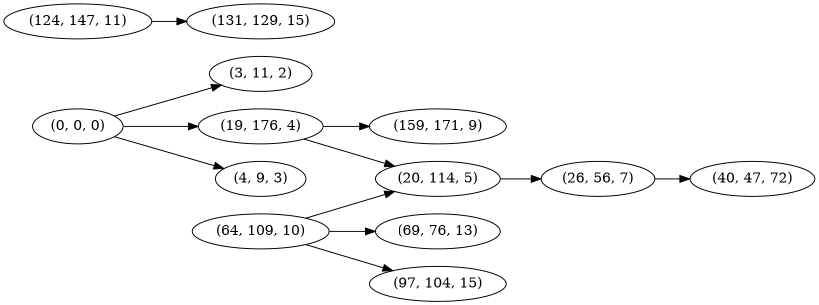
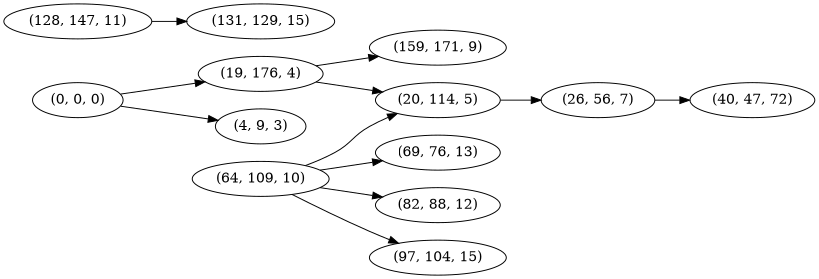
  digraph {
    rankdir=LR
    "(0, 0, 0)"
-   "(3, 11, 2)"
    "(19, 176, 4)"
    "(4, 9, 3)"
    "(20, 114, 5)"
    "(159, 171, 9)"
    n7 [label="(26, 56, 7)"]
    n8 [label="(131, 129, 15)"]
-   "(124, 147, 11)"
+   "(124, 147, 11)" [label="(128, 147, 11)"]
    n10 [label="(40, 47, 72)"]
    "(64, 109, 10)"
    "(69, 76, 13)"
+   "(82, 88, 12)"
    "(97, 104, 15)"
-   "(0, 0, 0)" -> "(3, 11, 2)"
    "(0, 0, 0)" -> "(19, 176, 4)"
    "(0, 0, 0)" -> "(4, 9, 3)"
    "(19, 176, 4)" -> "(20, 114, 5)"
    "(19, 176, 4)" -> "(159, 171, 9)"
    "(20, 114, 5)" -> n7
    n7 -> n10
    "(124, 147, 11)" -> n8
    "(64, 109, 10)" -> "(20, 114, 5)"
    "(64, 109, 10)" -> "(69, 76, 13)"
+   "(64, 109, 10)" -> "(82, 88, 12)"
    "(64, 109, 10)" -> "(97, 104, 15)"
  }
